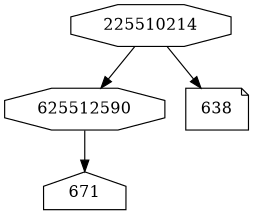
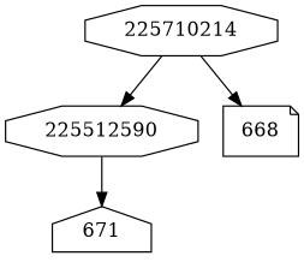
  strict digraph {
    node [shape=octagon]
-   225510214
-   225512590 [label=625512590]
-   668 [shape=note label=638]
+   225510214 [label=225710214]
+   225512590
+   668 [shape=note]
    671 [shape=house]
    225510214 -> 225512590
    225510214 -> 668
    225512590 -> 671
  }
